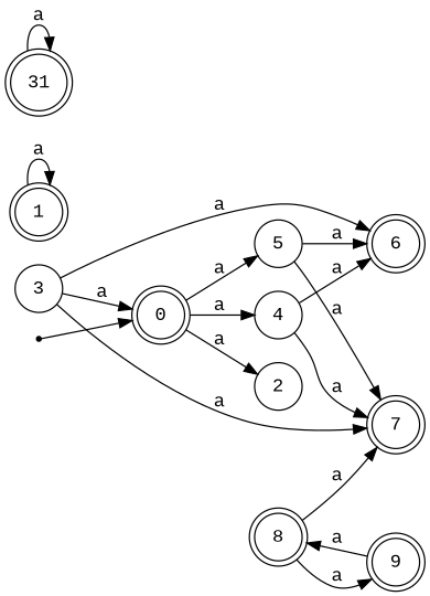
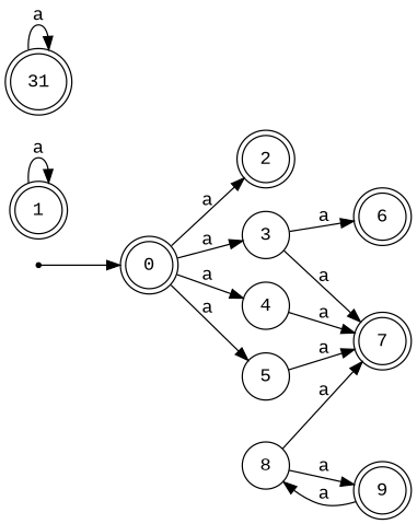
  digraph {
    fontname="Liberation Mono"
    rankdir=LR
    node [fontname="Liberation Mono" shape=doublecircle]
    edge [fontname="Liberation Mono"]
    dummy0 [shape=point]
    0
-   2 [shape=circle]
+   2
    3 [shape=circle]
    4 [shape=circle]
    5 [shape=circle]
    1
    6
    7
-   8
+   8 [shape=circle]
    9
    n12 [label=31]
    dummy0 -> 0
    0 -> 2 [label=a]
-   3 -> 0 [label=a]
+   0 -> 3 [label=a]
    0 -> 4 [label=a]
    0 -> 5 [label=a]
    3 -> 6 [label=a]
    3 -> 7 [label=a]
-   4 -> 6 [label=a]
    4 -> 7 [label=a]
-   5 -> 6 [label=a]
    5 -> 7 [label=a]
    1 -> 1 [label=a]
    8 -> 7 [label=a]
    8 -> 9 [label=a]
    9 -> 8 [label=a]
    n12 -> n12 [label=a]
  }
